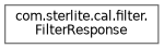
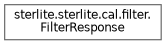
  digraph {
    rankdir=LR
-   n1 [color=grey40 fillcolor=white fontname=Helvetica fontsize=10 height=0.2 label="com.sterlite.cal.filter.\lFilterResponse" shape=box style=filled width=0.4]
+   n1 [color=grey40 fillcolor=white fontname=Helvetica fontsize=10 height=0.2 label="sterlite.sterlite.cal.filter.\lFilterResponse" shape=box style=filled width=0.4]
  }
